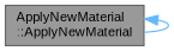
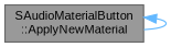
  digraph {
    rankdir=TB
    fontname="Liberation Sans"
-   n1 [color=gray40 fillcolor=grey60 fontcolor=black fontname="Liberation Sans" fontsize=10 height=0.2 label="ApplyNewMaterial\l::ApplyNewMaterial" shape=box style=filled width=0.4]
+   n1 [color=gray40 fillcolor=grey60 fontcolor=black fontname="Liberation Sans" fontsize=10 height=0.2 label="SAudioMaterialButton\l::ApplyNewMaterial" shape=box style=filled width=0.4]
    n1 -> n1 [color=steelblue1 dir=back fontname="Liberation Sans" fontsize=10 labelfontname=Helvetica labelfontsize=10 style=solid]
  }
